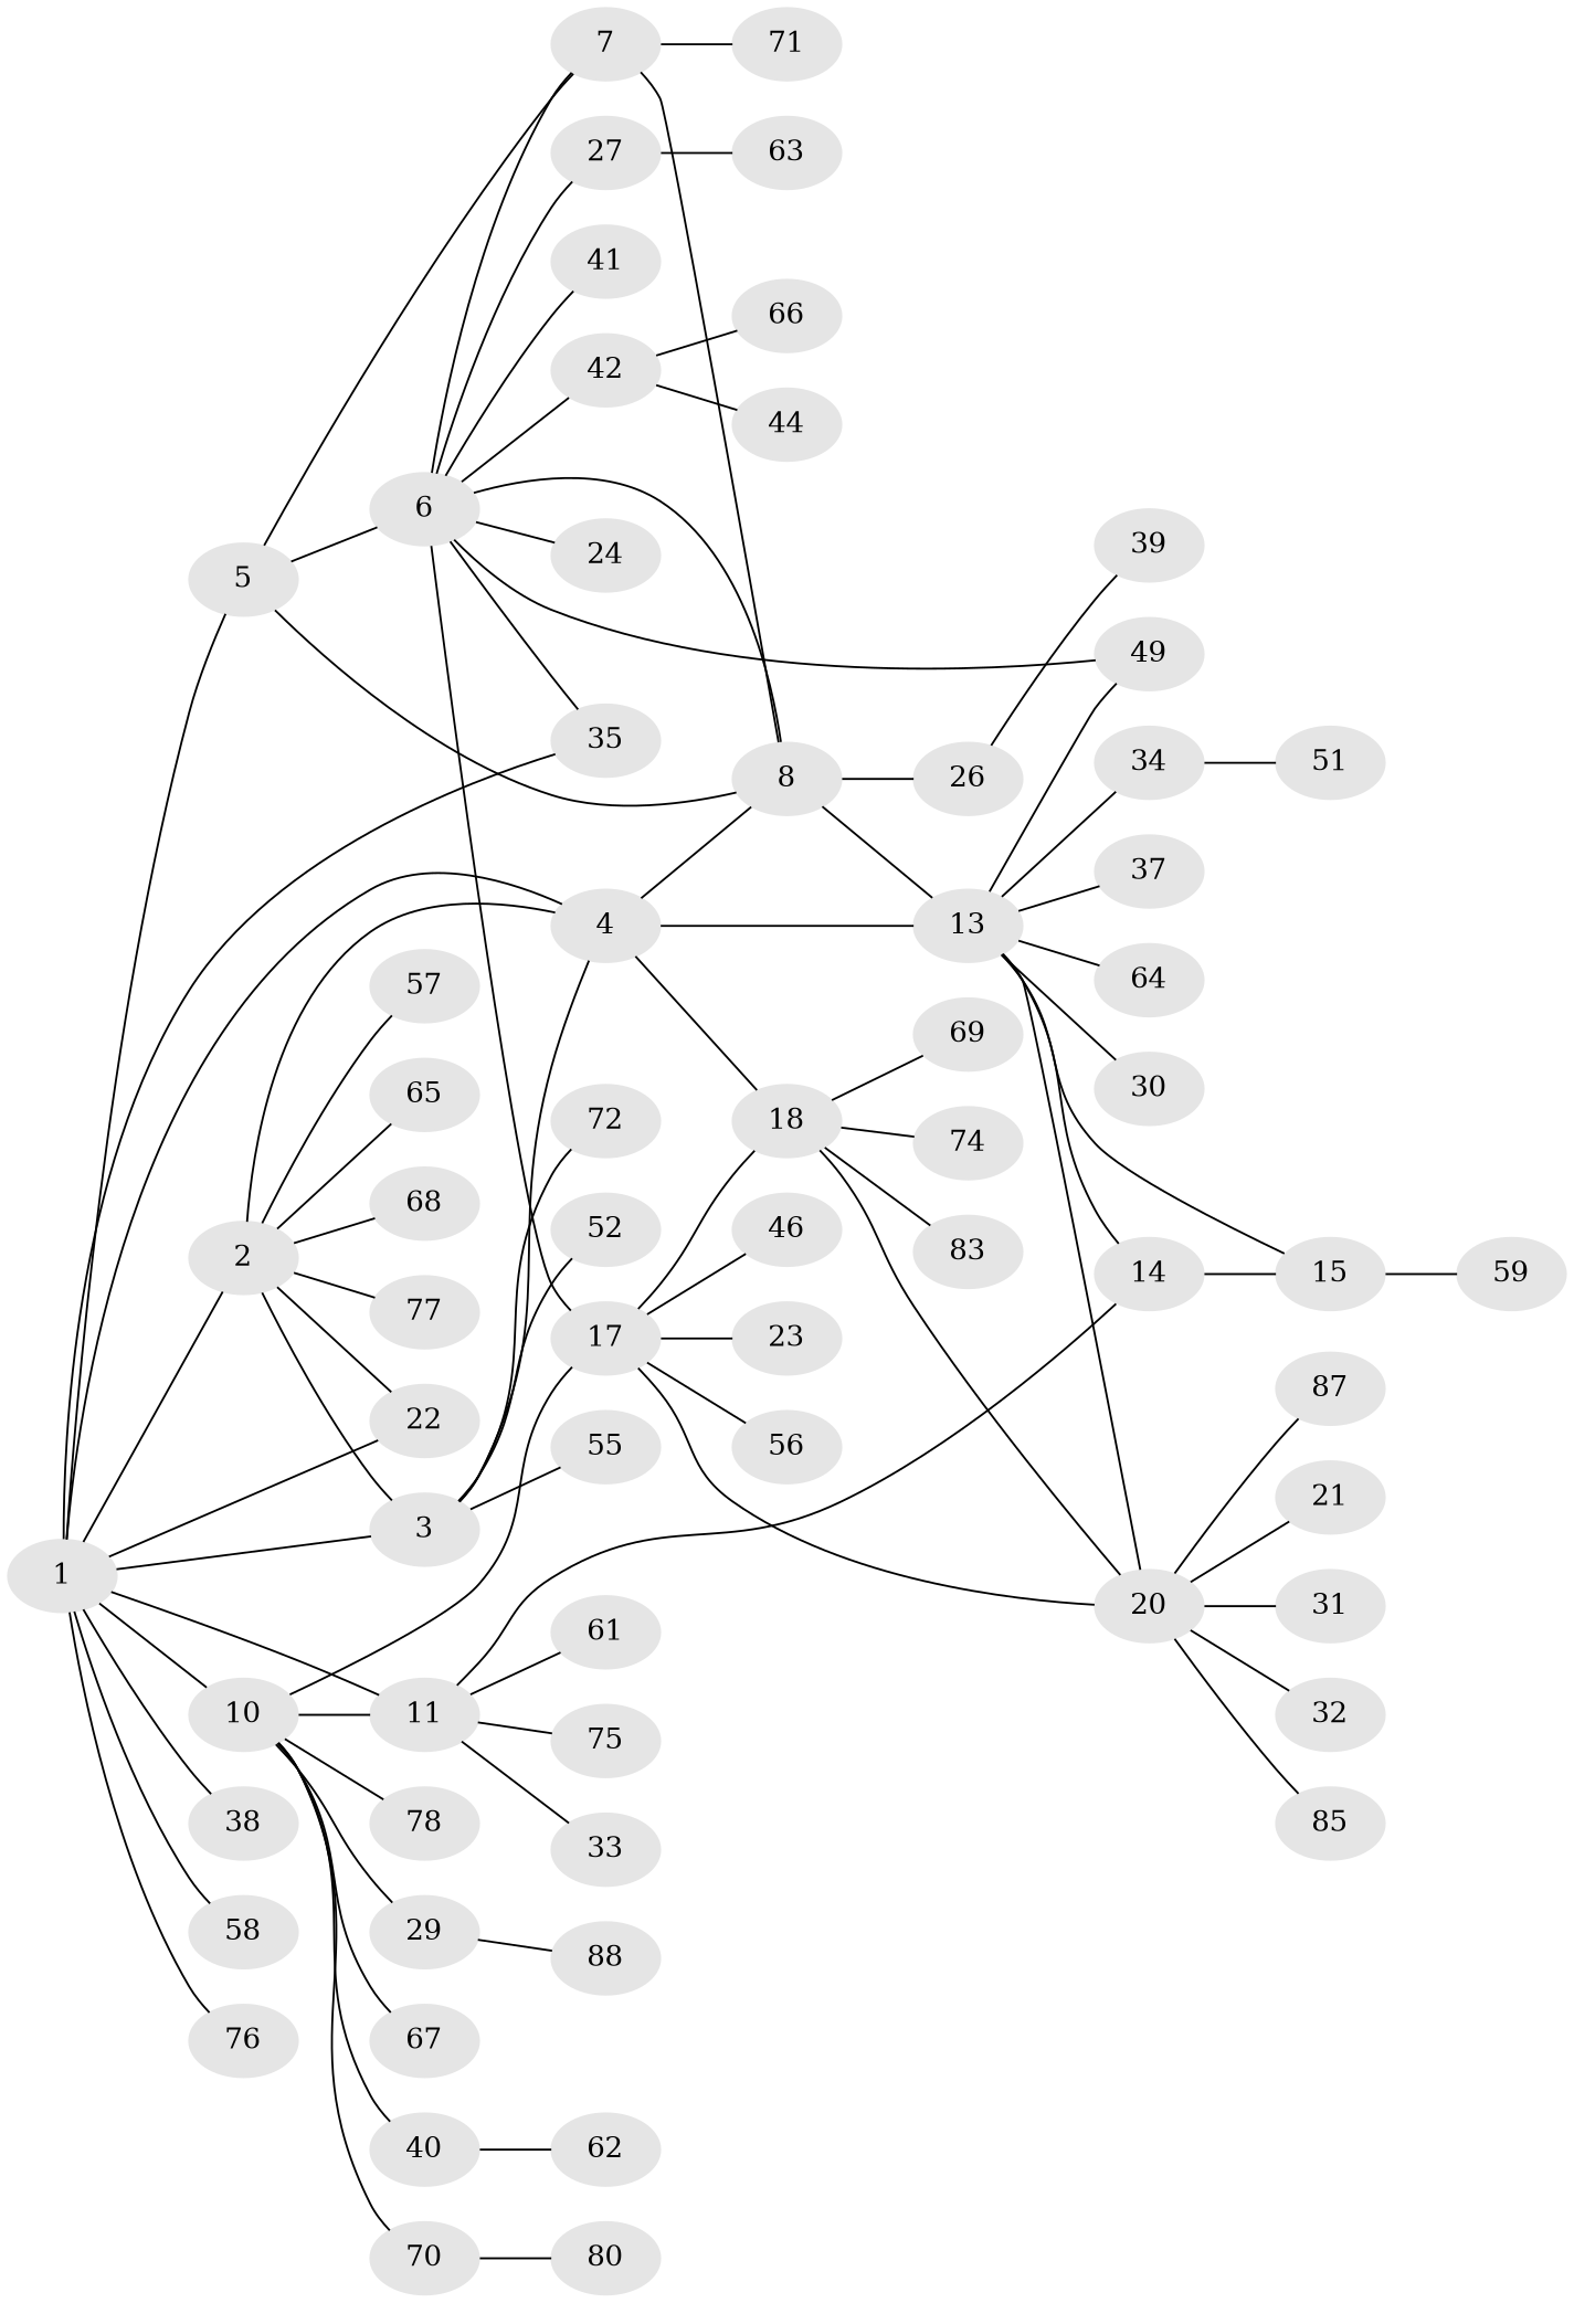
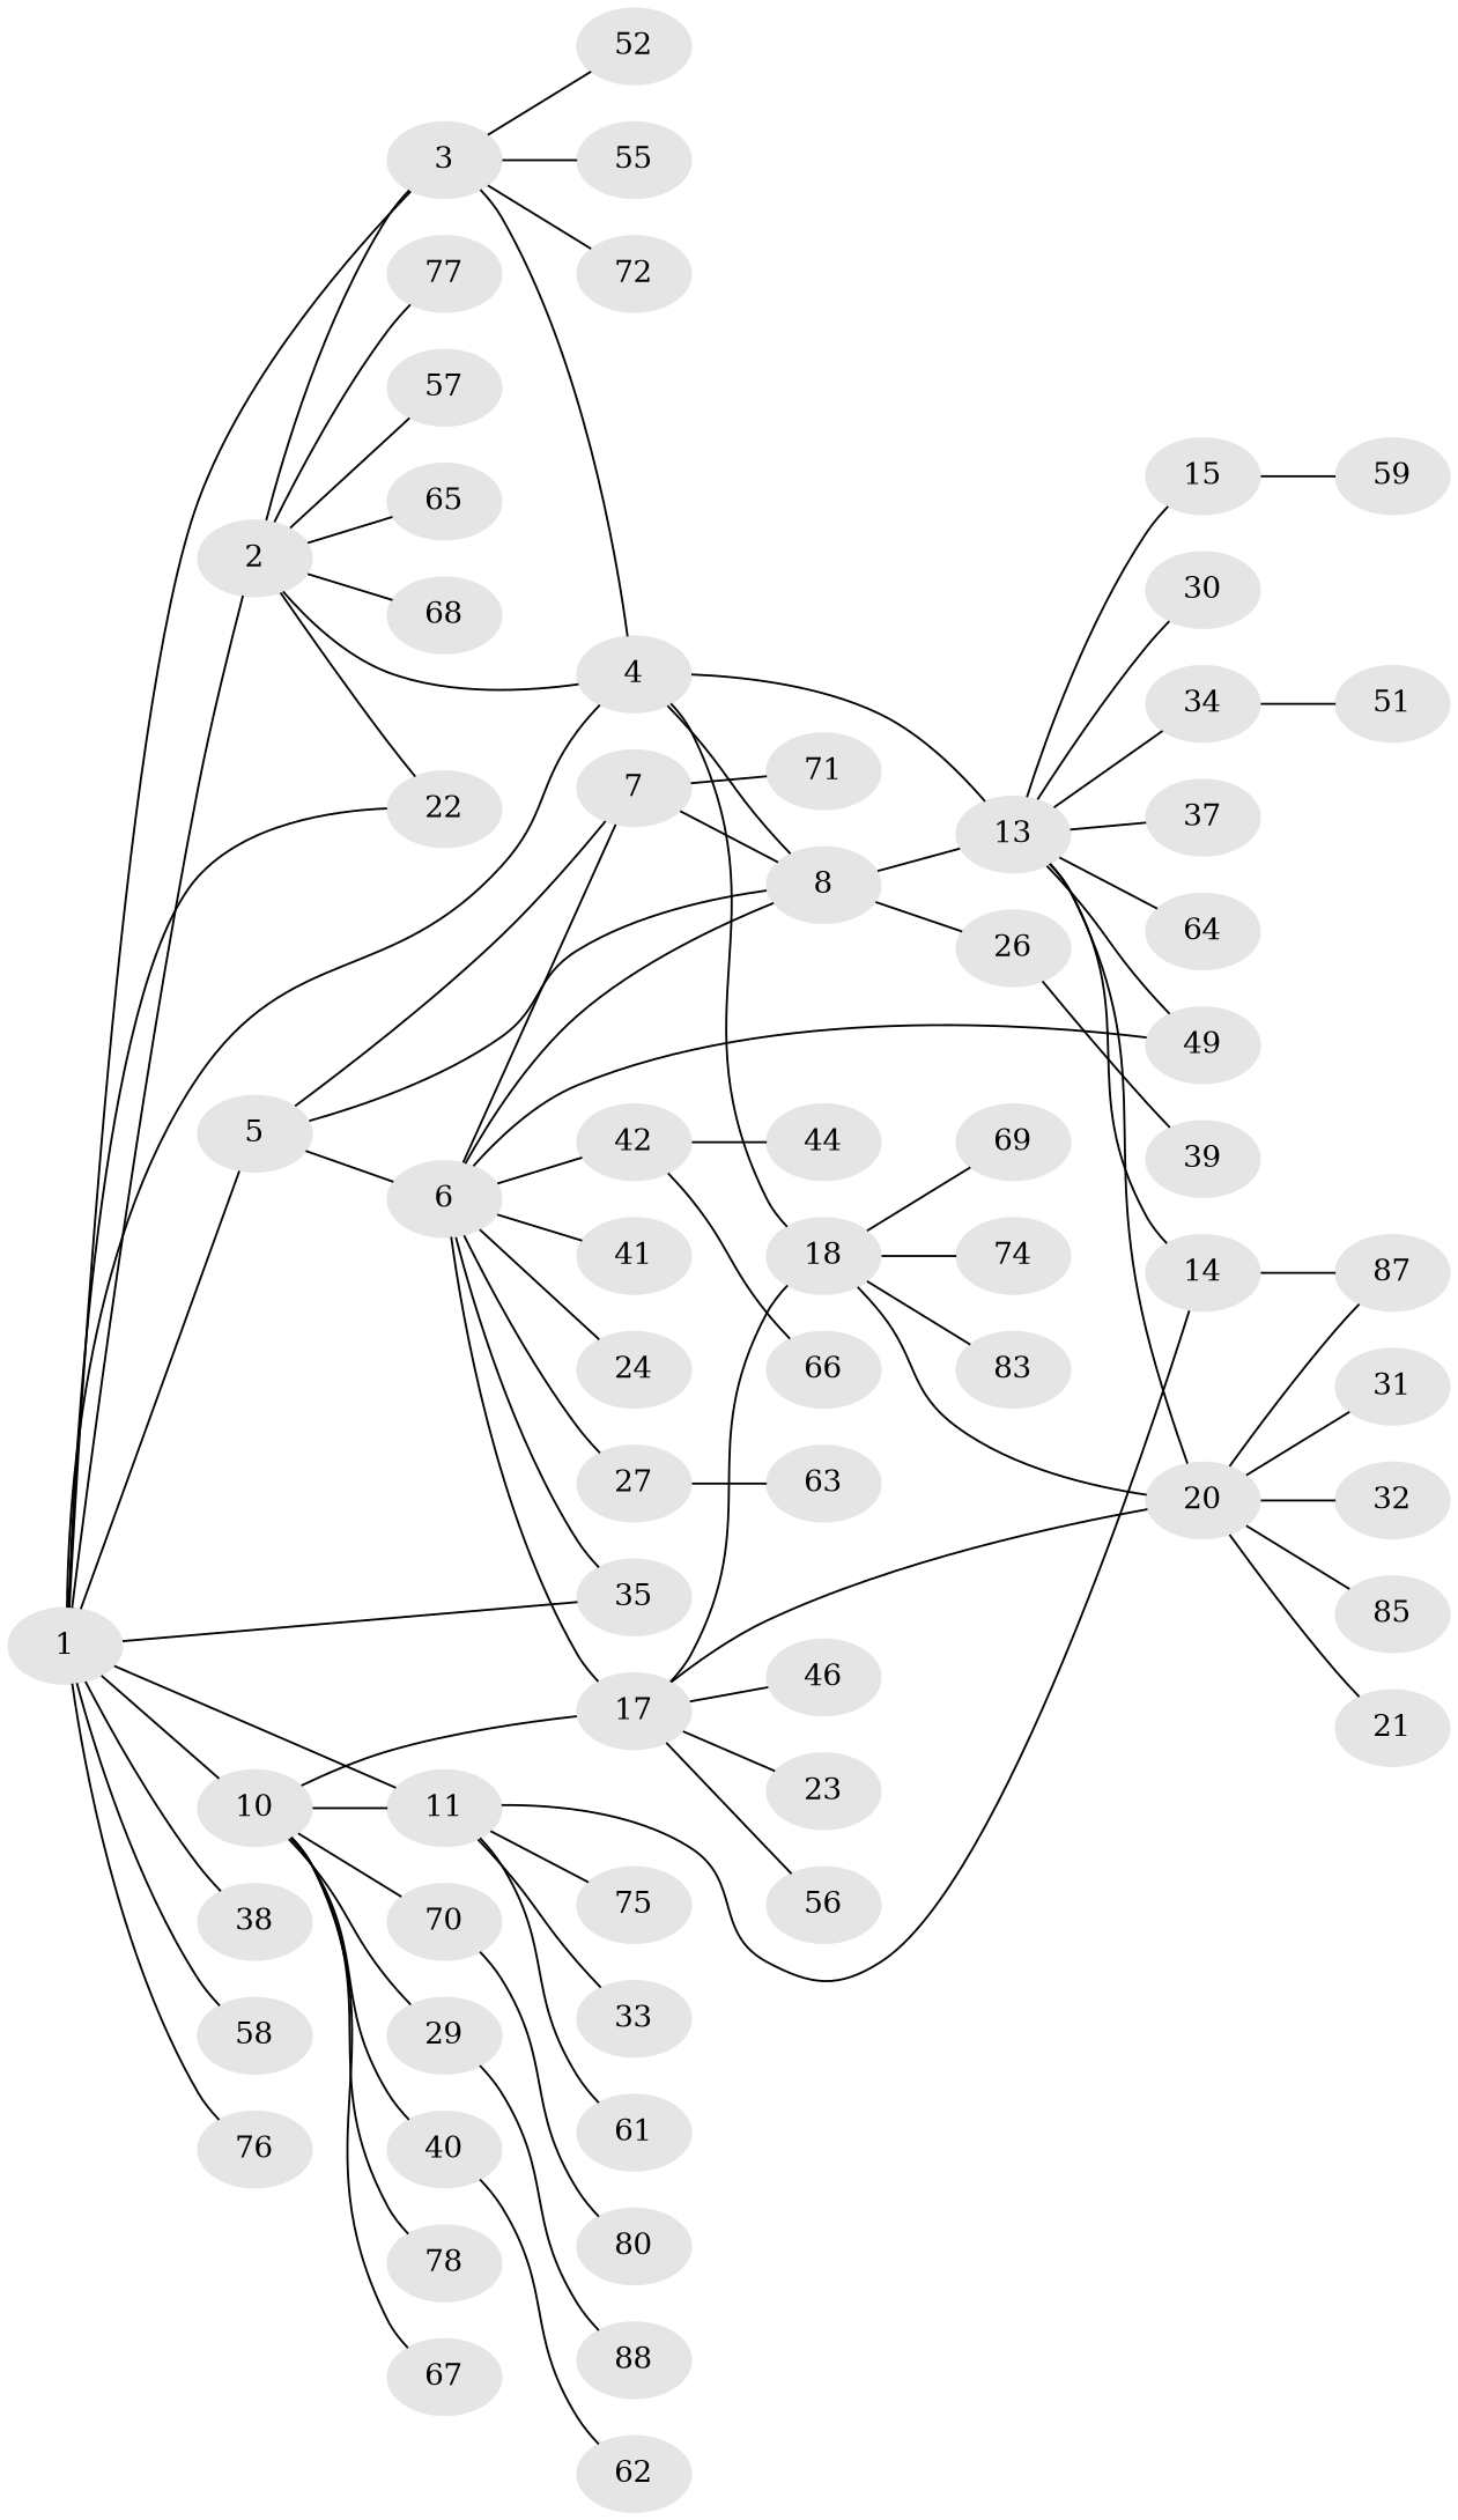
  graph {
    rankdir=LR
    node [color=gray90 style=filled]
    1 [super="+9"]
    2 [super="+73"]
    3 [super="+79"]
    4 [super="+60"]
    5 [super="+50"]
    10 [super="+82"]
    11 [super="+12"]
    22 [super="+56"]
    35
    38
    58
    76
    57
    65
    68
    77
    52
    55
    72
    8 [super="+47"]
    13 [super="+84"]
    18 [super="+53"]
    6 [super="+45"]
    7 [super="+28"]
    17 [super="+19"]
    29 [super="+54"]
    40
    67
    70
    78
    14 [super="+16"]
    33
    61
    75
    26
    49
    15 [super="+81"]
    20 [super="+25"]
    30
    34
    37
    64
    69
    74
    83
    24
    27 [super="+43"]
    41
    42 [super="+48"]
    71
    23
    n52 [label=56]
    46
    63
    44
    66
    39 [super="+89"]
    88
    62
    80
    59
    21
    31
    32
    85
    87
    51 [super="+86"]
    1 -- 2
    1 -- 3
    1 -- 4
    1 -- 5
    1 -- 10
    1 -- 11 [weight=2]
    1 -- 22
    1 -- 35
    1 -- 38
    1 -- 58
    1 -- 76
    2 -- 3
    2 -- 4
    2 -- 22
    2 -- 57
    2 -- 65
    2 -- 68
    2 -- 77
    3 -- 4
    3 -- 52
    3 -- 55
    3 -- 72
    4 -- 8
    4 -- 13
    4 -- 18
    5 -- 8
    5 -- 6
    5 -- 7
    10 -- 11 [weight=2]
    10 -- 17
    10 -- 29
    10 -- 40
    10 -- 67
    10 -- 70
    10 -- 78
    11 -- 14
    11 -- 33
    11 -- 61
    11 -- 75
    8 -- 13
    8 -- 26
    13 -- 14 [weight=2]
    13 -- 49 [weight=2]
    13 -- 15
    13 -- 20
    13 -- 30
    13 -- 34
    13 -- 37
    13 -- 64
    18 -- 20
    18 -- 69
    18 -- 74
    18 -- 83
    6 -- 35
    6 -- 8
    6 -- 7
    6 -- 17
    6 -- 49
    6 -- 24
    6 -- 27
    6 -- 41
    6 -- 42
    7 -- 8
    7 -- 71
    17 -- 18 [weight=2]
    17 -- 20 [weight=2]
    17 -- 23
    17 -- n52
    17 -- 46
    29 -- 88
    40 -- 62
    70 -- 80
-   14 -- 15 [weight=2]
+   14 -- 87 [weight=2]
    26 -- 39
    15 -- 59
    20 -- 21
    20 -- 31
    20 -- 32
    20 -- 85
    20 -- 87
    34 -- 51
    27 -- 63
    42 -- 44
    42 -- 66
  }
